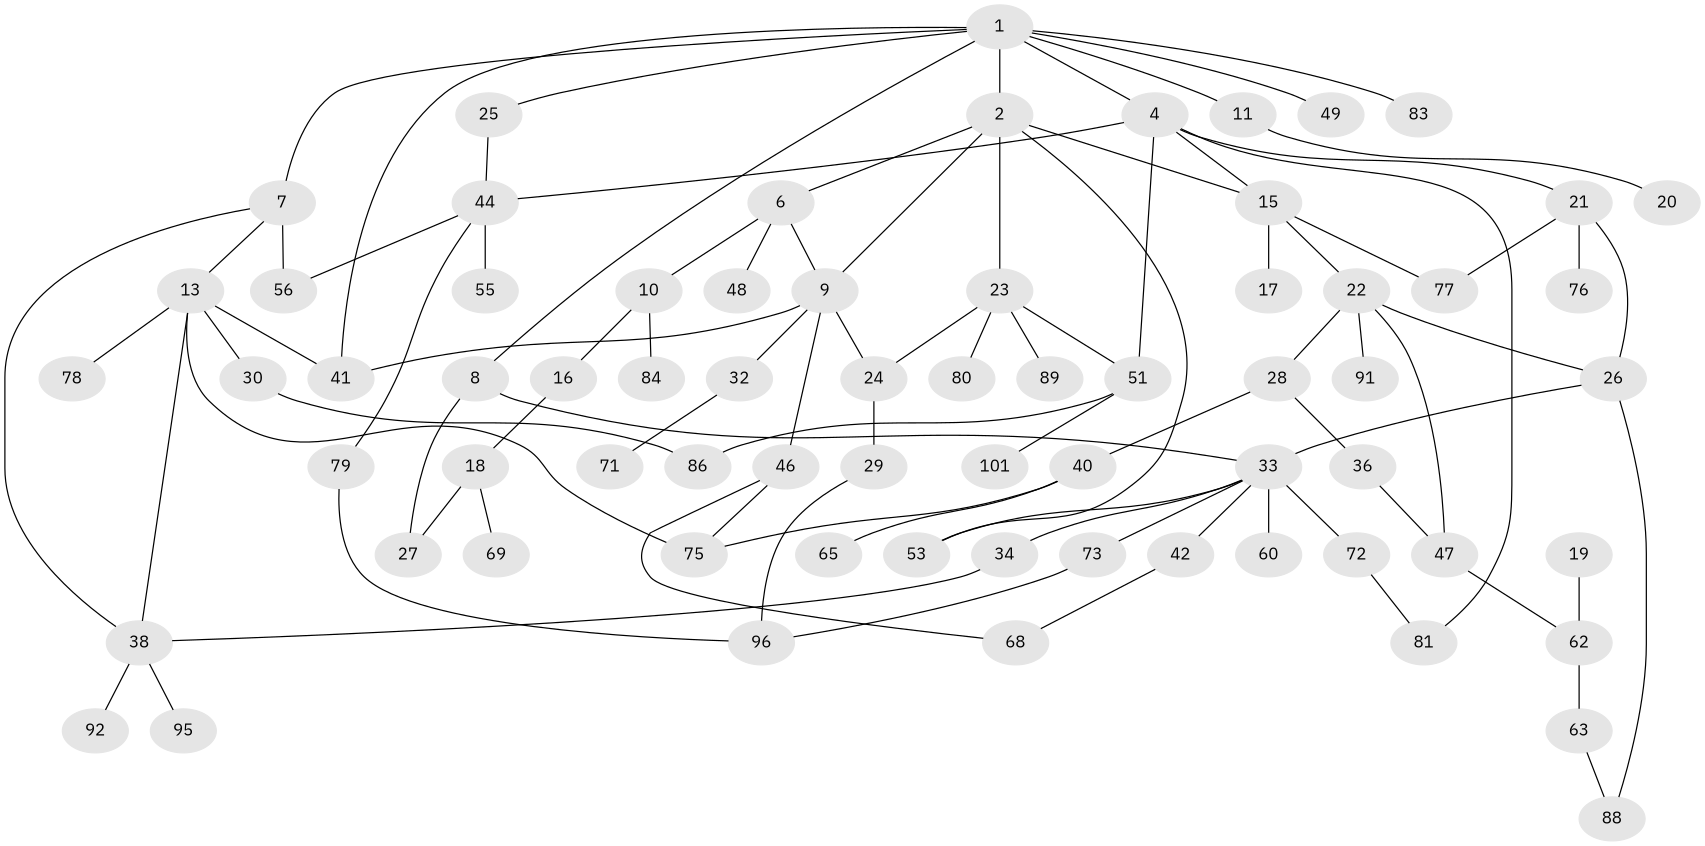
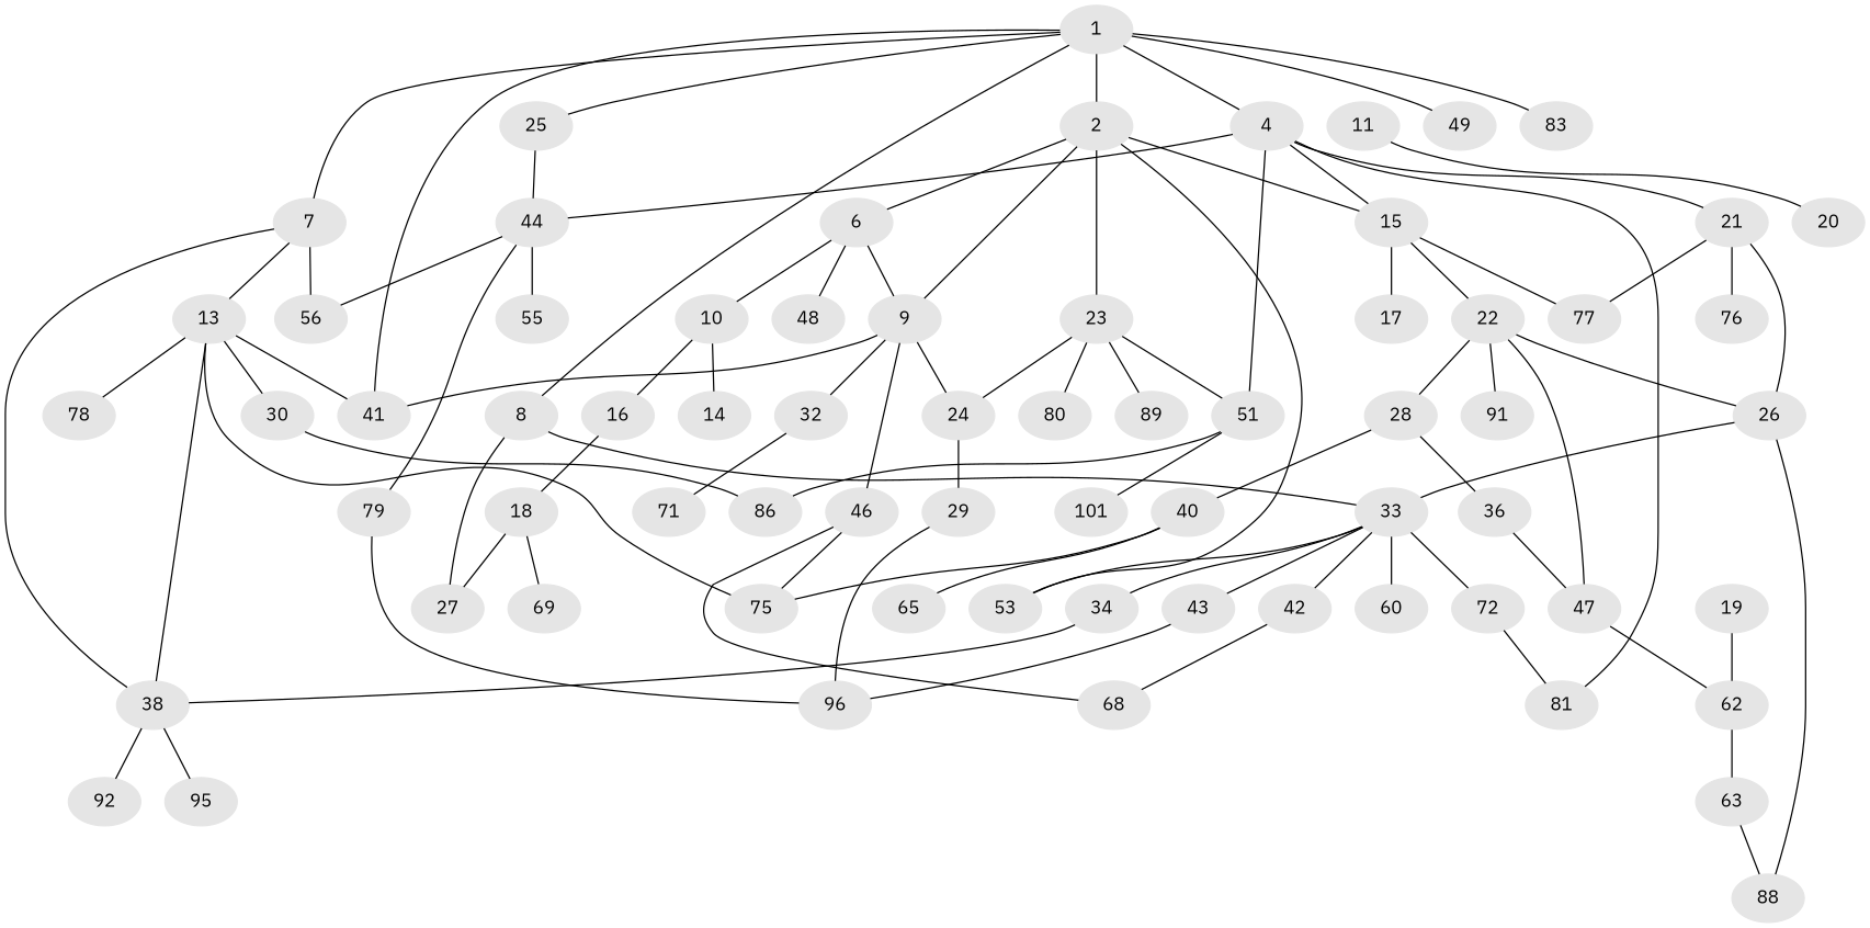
  graph {
    fontname="IBM Plex Sans"
    node [color=gray90 fontname="IBM Plex Sans" style=filled]
    edge [fontname="IBM Plex Sans"]
    1 [super="+3"]
    2
    4 [super="+5"]
    7 [super="+93"]
    8 [super="+70"]
    11
    25
    41 [super="+85"]
    49
    83
    6 [super="+10"]
    9 [super="+14"]
    15
    23 [super="+59"]
    53
    21 [super="+90"]
    44 [super="+50"]
    51 [super="+61"]
    81
    13 [super="+35"]
    38 [super="+52"]
    56
    27 [super="+74"]
    33 [super="+64"]
    20 [super="+54"]
    19 [super="+98"]
    62 [super="+66"]
    n28 [label=10]
    48
    24 [super="+39"]
    32
    46
    17
    22 [super="+37"]
    77
    80
    89
    26 [super="+58"]
    76
    55
    79
    86
    101
    16
-   84
+   84 [label=14]
    30
    75 [super="+87"]
    78
    92
    95
    34
    42
    60
    72 [super="+82"]
-   73 [super="+99"]
+   73 [super="+99" label=43]
    29
    71
    68 [super="+100"]
    18 [super="+57"]
    28 [super="+31"]
    36 [super="+43"]
    40 [super="+45"]
    47
    91
    69
    63
    88 [super="+94"]
    96
    65 [super="+97"]
    1 -- 2
    1 -- 4
    1 -- 7
    1 -- 8
-   1 -- 11
    1 -- 25
    1 -- 41
    1 -- 49
    1 -- 83
    2 -- 6
    2 -- 9
    2 -- 15
    2 -- 23
    2 -- 53
    4 -- 15
    4 -- 21
    4 -- 44
    4 -- 51
    4 -- 81
    7 -- 13
    7 -- 38
    7 -- 56
    8 -- 27
    8 -- 33
    11 -- 20
    25 -- 44
    6 -- 9
    6 -- n28
    6 -- 48
    9 -- 41
    9 -- 24
    9 -- 32
    9 -- 46
    15 -- 17
    15 -- 22
    15 -- 77
    23 -- 51
    23 -- 24
    23 -- 80
    23 -- 89
    21 -- 77
    21 -- 26
    21 -- 76
    44 -- 56
    44 -- 55
    44 -- 79
    51 -- 86
    51 -- 101
    13 -- 41
    13 -- 38
    13 -- 30
    13 -- 75
    13 -- 78
    38 -- 92
    38 -- 95
    33 -- 53
    33 -- 34
    33 -- 42
    33 -- 60
    33 -- 72
    33 -- 73
    19 -- 62
    62 -- 63
    n28 -- 16
    n28 -- 84
    24 -- 29
    32 -- 71
    46 -- 75
    46 -- 68
    22 -- 26
    22 -- 28
    22 -- 47
    22 -- 91
    26 -- 33
    26 -- 88
    79 -- 96
    16 -- 18
    30 -- 86
    34 -- 38
    42 -- 68
    72 -- 81
    73 -- 96
    29 -- 96
    18 -- 27
    18 -- 69
    28 -- 36
    28 -- 40
    36 -- 47
    40 -- 75
    40 -- 65
    47 -- 62
    63 -- 88
  }
